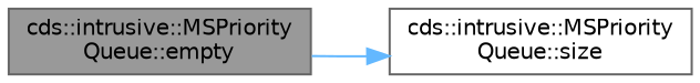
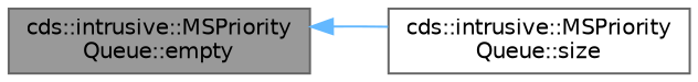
  digraph {
    rankdir=LR
    node [fontname=Helvetica fontsize=10 shape=box style=filled]
    n1 [color=gray40 fillcolor=grey60 fontcolor=black height=0.2 label="cds::intrusive::MSPriority\lQueue::empty" width=0.4]
    n2 [color=grey40 fillcolor=white height=0.2 label="cds::intrusive::MSPriority\lQueue::size" width=0.4]
-   n1 -> n2 [color=steelblue1 fontname=Helvetica fontsize=10 labelfontname=Helvetica labelfontsize=10 style=solid]
+   n2 -> n1 [color=steelblue1 fontname=Helvetica fontsize=10 labelfontname=Helvetica labelfontsize=10 style=solid]
  }
